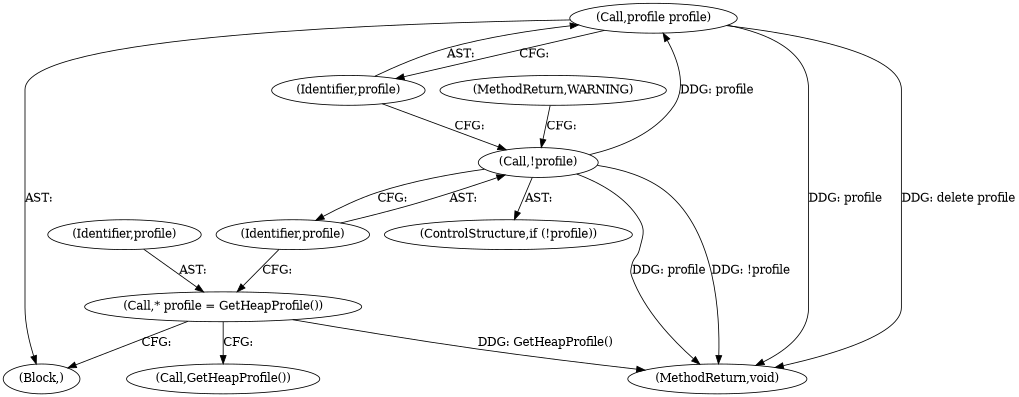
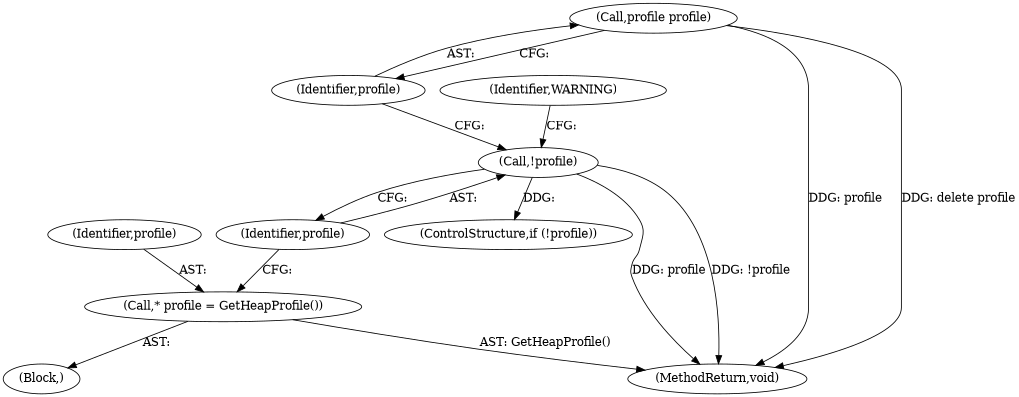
  digraph {
    n1 [label="(Call,* profile = GetHeapProfile())"]
-   n2 [label="(Call,GetHeapProfile())"]
    n3 [label="(Block,)"]
    n4 [label="(MethodReturn,void)"]
    n5 [label="(Call,!profile)"]
    n6 [label="(Call,profile profile)"]
    n7 [label="(Identifier,profile)"]
    n8 [label="(ControlStructure,if (!profile))"]
    n9 [label="(Identifier,profile)"]
    n10 [label="(Identifier,profile)"]
-   n11 [label="(MethodReturn,WARNING)"]
-   n1 -> n2 [label="CFG: "]
-   n1 -> n3 [label="CFG: "]
-   n1 -> n4 [label="DDG: GetHeapProfile()"]
+   n11 [label="(Identifier,WARNING)"]
+   n1 -> n3 [label="AST: "]
+   n1 -> n4 [label="AST: GetHeapProfile()"]
    n5 -> n4 [label="DDG: !profile"]
    n5 -> n4 [label="DDG: profile"]
-   n5 -> n6 [label="DDG: profile"]
    n5 -> n7 [label="CFG: "]
-   n5 -> n8 [label="AST: "]
-   n6 -> n3 [label="AST: "]
+   n5 -> n8 [label="DDG: "]
    n6 -> n4 [label="DDG: profile"]
    n6 -> n4 [label="DDG: delete profile"]
    n6 -> n9 [label="CFG: "]
    n7 -> n1 [label="CFG: "]
    n7 -> n5 [label="AST: "]
    n9 -> n5 [label="CFG: "]
    n9 -> n6 [label="AST: "]
    n10 -> n1 [label="AST: "]
    n11 -> n5 [label="CFG: "]
  }
